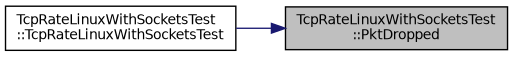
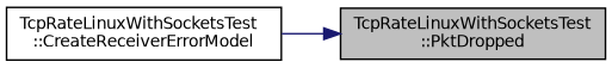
  digraph {
    rankdir=RL
    node [color=black fontname=Helvetica fontsize=10 shape=record style=filled]
    n1 [fillcolor=grey75 fontcolor=black height=0.2 label="TcpRateLinuxWithSocketsTest\l::PktDropped" width=0.4]
-   n2 [fillcolor=white height=0.2 label="TcpRateLinuxWithSocketsTest\l::TcpRateLinuxWithSocketsTest" width=0.4]
+   n2 [fillcolor=white height=0.2 label="TcpRateLinuxWithSocketsTest\l::CreateReceiverErrorModel" width=0.4]
    n1 -> n2 [color=midnightblue dir=back fontname=Helvetica fontsize=10 labelfontname=Helvetica labelfontsize=10 style=solid]
  }
